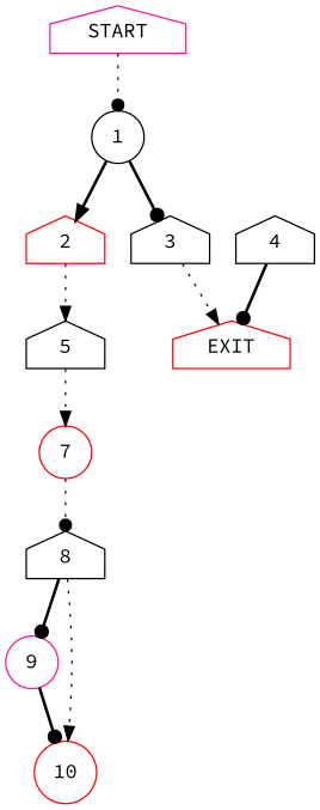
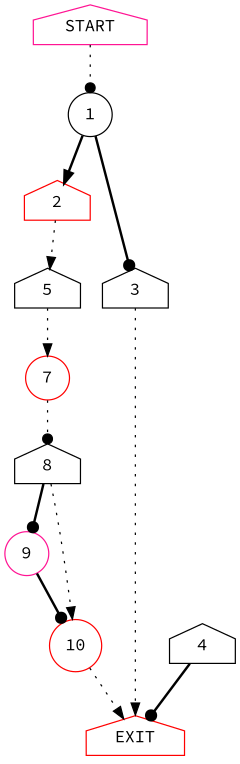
  digraph {
    fontname="Source Code Pro"
    node [color=black fontname="Source Code Pro" shape=house]
    edge [arrowhead=dot fontname="Source Code Pro" style=dotted]
    n1 [color=deeppink label=START]
    1 [shape=circle]
    2 [color=red]
    3
    n5 [color=red label=EXIT]
    5
    4
    7 [color=red shape=circle]
    8
    9 [color=deeppink shape=circle]
    10 [color=red shape=circle]
    n1 -> 1
    1 -> 2 [arrowhead=normal style=bold]
    1 -> 3 [style=bold]
    2 -> 5 [arrowhead=normal]
    3 -> n5 [arrowhead=normal]
    5 -> 7 [arrowhead=normal]
    4 -> n5 [style=bold]
    7 -> 8
    8 -> 9 [style=bold]
    8 -> 10 [arrowhead=normal]
    9 -> 10 [style=bold]
+   10 -> n5 [arrowhead=normal]
  }
